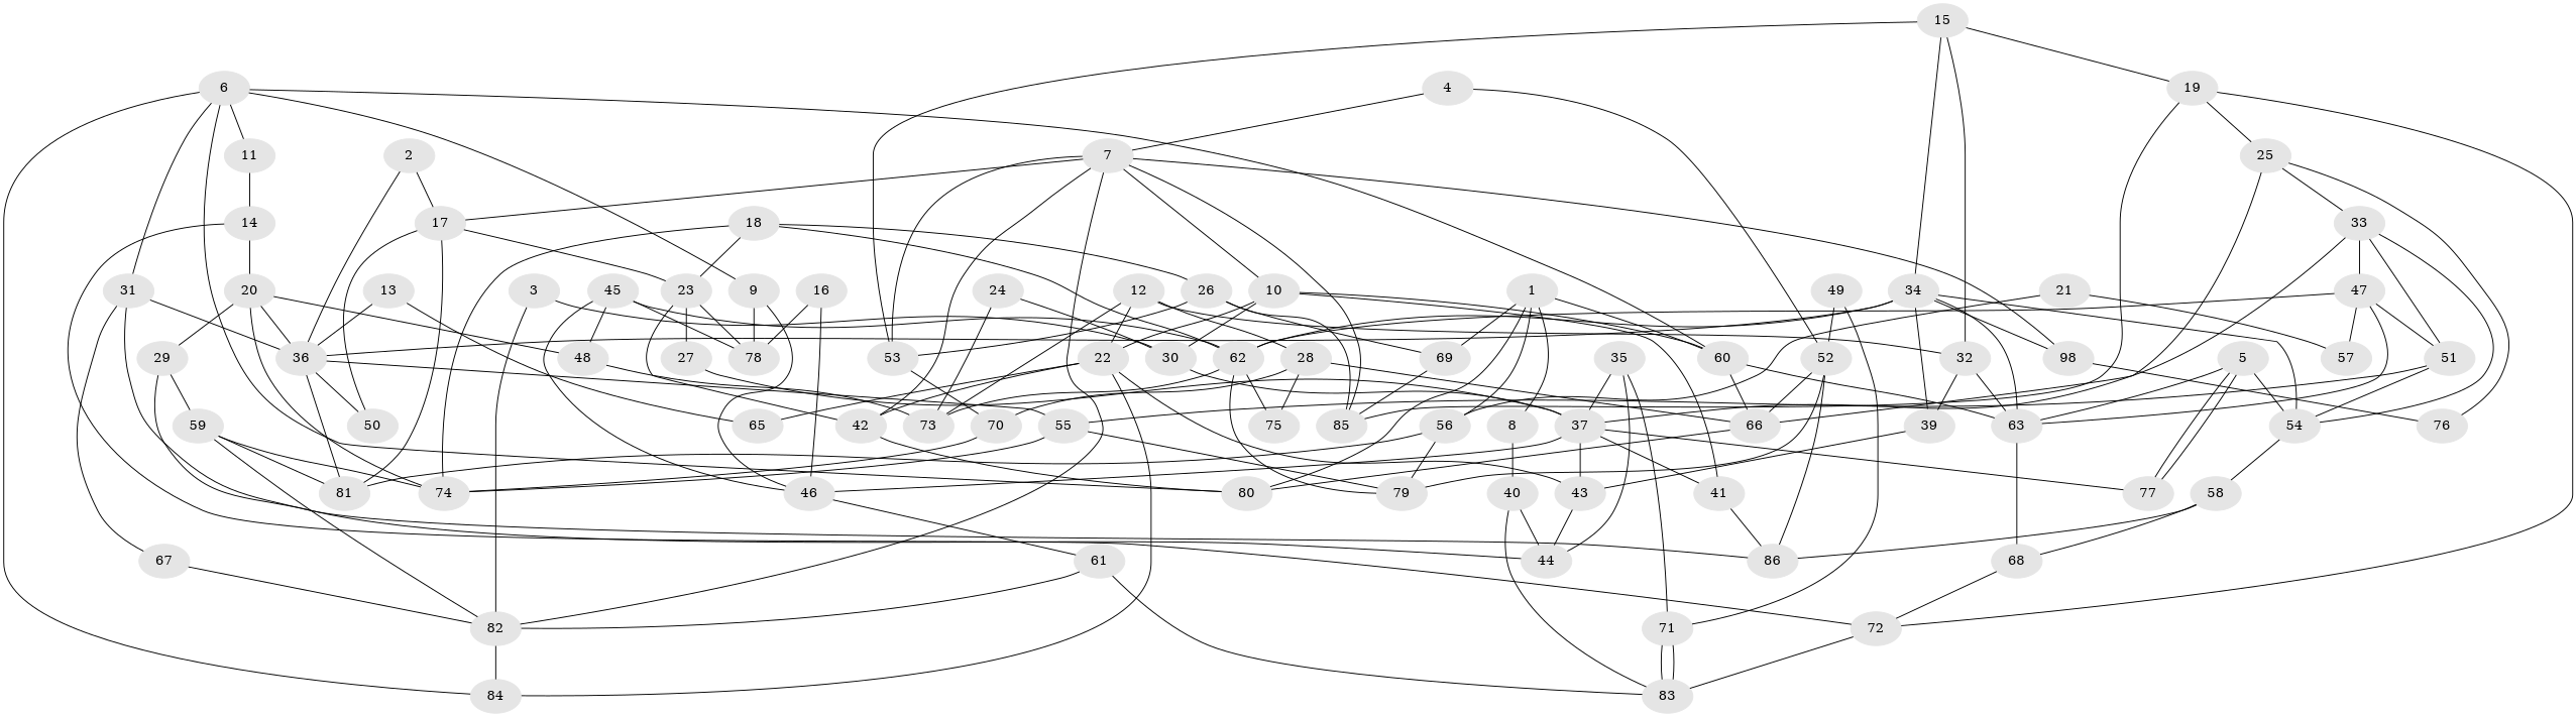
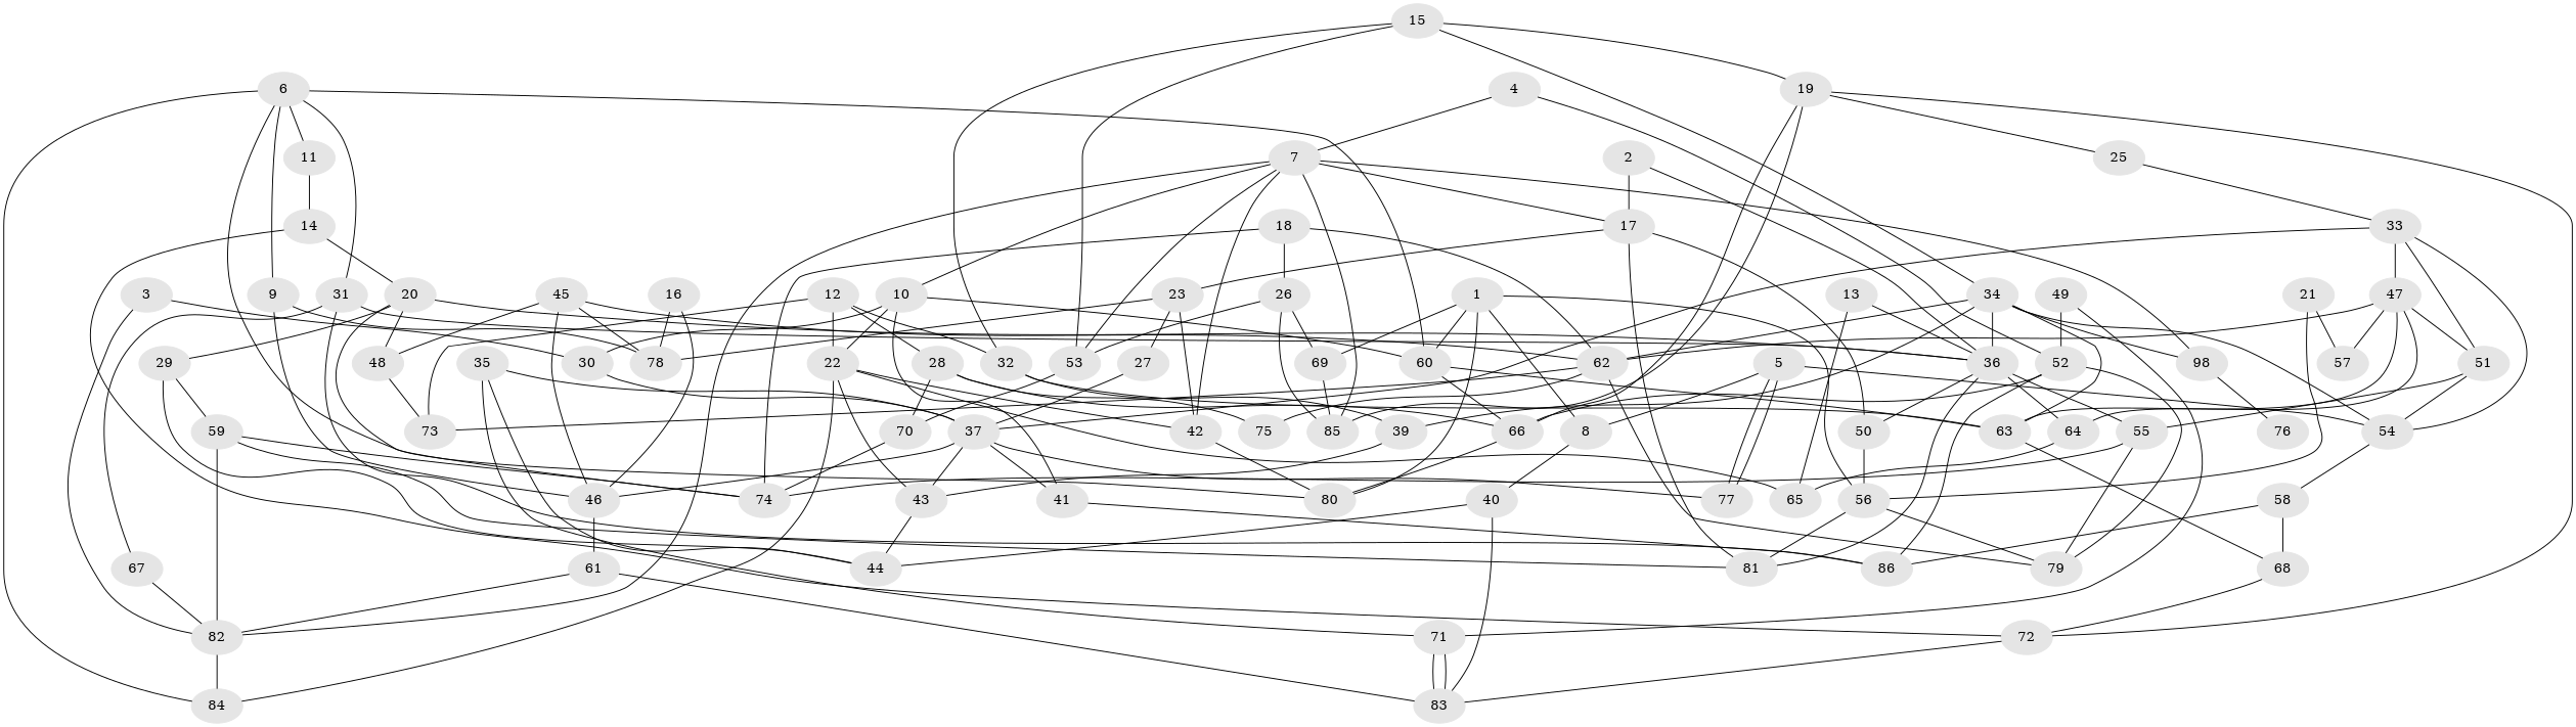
  graph {
    node [color=gray90 style=filled]
    1
    8
    56
    60
    69
    80
    40
    81
    79
    66
    63
    85
    2
    17
    36
    23
    50
    55
+   64
    3
    30
    82
    37
    84
    4
    7
    52
    10
    n29 [label=98]
    42
    53
    86
    5
    54
    77
    58
    6
    9
    11
    31
    46
    78
    14
    67
    22
    41
    76
    70
    44
    83
    61
    65
    43
    20
    72
    12
    28
    32
    73
    75
    39
    13
    74
    29
    48
    15
    19
    34
    25
    62
    16
    27
    18
    26
    33
    59
    21
    57
    47
    51
-   24
    68
    35
    71
    45
    49
    1 -- 8
    1 -- 56
    1 -- 60
    1 -- 69
    1 -- 80
    8 -- 40
    56 -- 81
    56 -- 79
    60 -- 66
    60 -- 63
    69 -- 85
    40 -- 44
    40 -- 83
    66 -- 80
    63 -- 68
    2 -- 17
    2 -- 36
    17 -- 81
    17 -- 23
    17 -- 50
    36 -- 81
    36 -- 50
    36 -- 55
+   36 -- 64
    23 -- 42
    23 -- 78
    23 -- 27
+   50 -- 56
    55 -- 79
    55 -- 74
+   64 -- 65
    3 -- 30
    3 -- 82
    30 -- 37
    82 -- 84
    37 -- 77
    37 -- 46
    37 -- 41
    37 -- 43
    4 -- 7
    4 -- 52
    7 -- 85
    7 -- 17
    7 -- 82
    7 -- 10
    7 -- n29
    7 -- 42
    7 -- 53
    52 -- 79
    52 -- 66
    52 -- 86
    10 -- 60
    10 -- 30
    10 -- 22
    10 -- 41
    n29 -- 76
    42 -- 80
    53 -- 70
-   5 -- 63
+   5 -- 8
    5 -- 54
    5 -- 77
    5 -- 77
    54 -- 58
    58 -- 86
    58 -- 68
    6 -- 60
    6 -- 80
    6 -- 84
    6 -- 9
    6 -- 11
    6 -- 31
    9 -- 46
    9 -- 78
    11 -- 14
    31 -- 36
    31 -- 86
    31 -- 67
    46 -- 61
    14 -- 20
    14 -- 72
    67 -- 82
    22 -- 84
    22 -- 42
    22 -- 65
    22 -- 43
    41 -- 86
    70 -- 74
    61 -- 82
    61 -- 83
    43 -- 44
    20 -- 36
    20 -- 74
    20 -- 29
    20 -- 48
    72 -- 83
    12 -- 22
    12 -- 28
    12 -- 32
    12 -- 73
    28 -- 66
    28 -- 70
    28 -- 75
    32 -- 63
    32 -- 39
    39 -- 43
    13 -- 36
    13 -- 65
    29 -- 44
    29 -- 59
    48 -- 73
    15 -- 53
    15 -- 32
    15 -- 19
    15 -- 34
    19 -- 85
    19 -- 72
    19 -- 25
    34 -- 63
    34 -- 36
    34 -- n29
    34 -- 54
    34 -- 39
    34 -- 62
-   25 -- 66
-   25 -- 76
+   19 -- 66
    25 -- 33
    62 -- 79
    62 -- 73
    62 -- 75
    16 -- 46
    16 -- 78
    27 -- 37
-   18 -- 23
    18 -- 74
    18 -- 62
    18 -- 26
    26 -- 69
    26 -- 85
    26 -- 53
    33 -- 37
    33 -- 54
    33 -- 47
    33 -- 51
    59 -- 81
    59 -- 82
    59 -- 74
    21 -- 56
    21 -- 57
    47 -- 63
+   47 -- 64
    47 -- 62
    47 -- 57
    47 -- 51
    51 -- 55
    51 -- 54
-   24 -- 30
-   24 -- 73
    68 -- 72
    35 -- 37
    35 -- 44
    35 -- 71
    71 -- 83
    71 -- 83
    45 -- 46
    45 -- 78
    45 -- 48
    45 -- 62
    49 -- 52
    49 -- 71
  }
